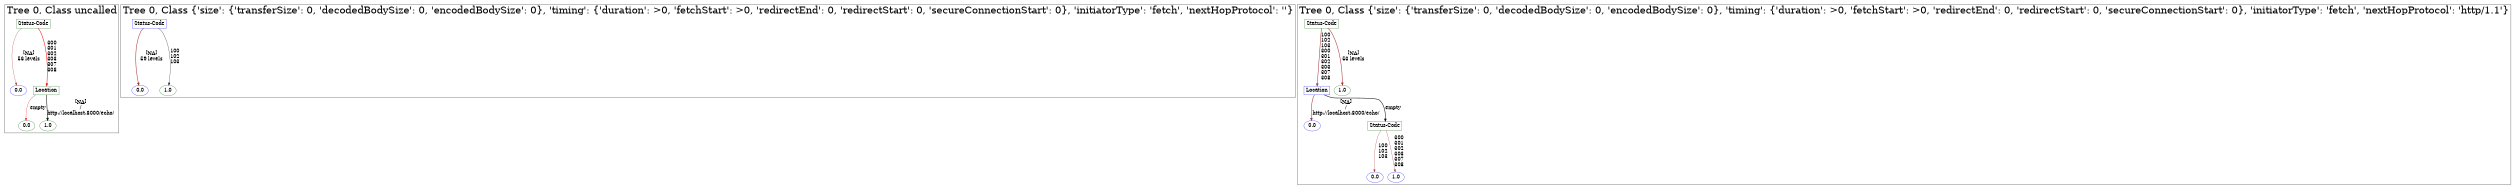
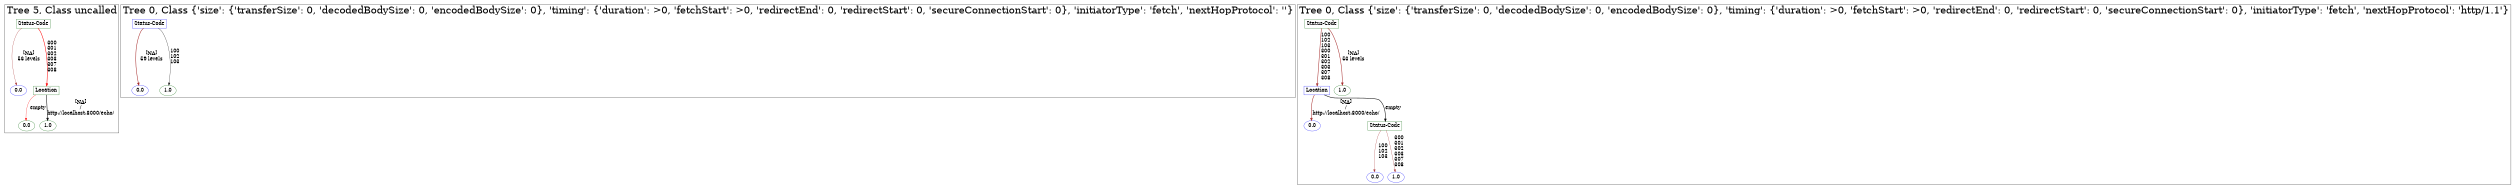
  digraph {
    node [fontsize=20 color=darkgreen]
    edge [fontsize=20 color=brown style=bold]
    n1 [label="Status-Code" shape=box]
    n2 [label=0.0 color=blue]
    n3 [label=Location shape=box]
    n4 [label=0.0]
    n5 [label=1.0]
    n6 [label="Status-Code" shape=box color=blue]
    n7 [label=0.0 color=blue]
    n8 [label=1.0]
    n9 [label="Status-Code" shape=box]
    n10 [label=Location shape=box color=blue]
    n11 [label=1.0]
    n12 [label=0.0 color=blue]
    n13 [label="Status-Code" shape=box]
    n14 [label=0.0 color=blue]
    n15 [label=1.0 color=blue]
    subgraph cluster_1 {
      fontsize=40
-     label="Tree 0, Class uncalled"
+     label="Tree 5, Class uncalled"
      subgraph sub_2 {
        fontsize=40
        label="Tree 0, Class uncalled"
        n1
      }
      subgraph sub_3 {
        fontsize=40
        label="Tree 0, Class uncalled"
        n2
        n3
      }
      subgraph sub_4 {
        fontsize=40
        label="Tree 0, Class uncalled"
        n4
        n5
      }
    }
    subgraph cluster_5 {
      fontsize=40
      label="Tree 0, Class {'size': {'transferSize': 0, 'decodedBodySize': 0, 'encodedBodySize': 0}, 'timing': {'duration': >0, 'fetchStart': >0, 'redirectEnd': 0, 'redirectStart': 0, 'secureConnectionStart': 0}, 'initiatorType': 'fetch', 'nextHopProtocol': ''}"
      subgraph sub_6 {
        fontsize=40
        label="Tree 0, Class {'size': {'transferSize': 0, 'decodedBodySize': 0, 'encodedBodySize': 0}, 'timing': {'duration': >0, 'fetchStart': >0, 'redirectEnd': 0, 'redirectStart': 0, 'secureConnectionStart': 0}, 'initiatorType': 'fetch', 'nextHopProtocol': ''}"
        n6
      }
      subgraph sub_7 {
        fontsize=40
        label="Tree 0, Class {'size': {'transferSize': 0, 'decodedBodySize': 0, 'encodedBodySize': 0}, 'timing': {'duration': >0, 'fetchStart': >0, 'redirectEnd': 0, 'redirectStart': 0, 'secureConnectionStart': 0}, 'initiatorType': 'fetch', 'nextHopProtocol': ''}"
        n7
        n8
      }
    }
    subgraph cluster_8 {
      fontsize=40
      label="Tree 0, Class {'size': {'transferSize': 0, 'decodedBodySize': 0, 'encodedBodySize': 0}, 'timing': {'duration': >0, 'fetchStart': >0, 'redirectEnd': 0, 'redirectStart': 0, 'secureConnectionStart': 0}, 'initiatorType': 'fetch', 'nextHopProtocol': 'http/1.1'}"
      subgraph sub_9 {
        fontsize=40
        label="Tree 0, Class {'size': {'transferSize': 0, 'decodedBodySize': 0, 'encodedBodySize': 0}, 'timing': {'duration': >0, 'fetchStart': >0, 'redirectEnd': 0, 'redirectStart': 0, 'secureConnectionStart': 0}, 'initiatorType': 'fetch', 'nextHopProtocol': 'http/1.1'}"
        n9
      }
      subgraph sub_10 {
        fontsize=40
        label="Tree 0, Class {'size': {'transferSize': 0, 'decodedBodySize': 0, 'encodedBodySize': 0}, 'timing': {'duration': >0, 'fetchStart': >0, 'redirectEnd': 0, 'redirectStart': 0, 'secureConnectionStart': 0}, 'initiatorType': 'fetch', 'nextHopProtocol': 'http/1.1'}"
        n10
        n11
      }
      subgraph sub_11 {
        fontsize=40
        label="Tree 0, Class {'size': {'transferSize': 0, 'decodedBodySize': 0, 'encodedBodySize': 0}, 'timing': {'duration': >0, 'fetchStart': >0, 'redirectEnd': 0, 'redirectStart': 0, 'secureConnectionStart': 0}, 'initiatorType': 'fetch', 'nextHopProtocol': 'http/1.1'}"
        n12
        n13
      }
      subgraph sub_12 {
        fontsize=40
        label="Tree 0, Class {'size': {'transferSize': 0, 'decodedBodySize': 0, 'encodedBodySize': 0}, 'timing': {'duration': >0, 'fetchStart': >0, 'redirectEnd': 0, 'redirectStart': 0, 'secureConnectionStart': 0}, 'initiatorType': 'fetch', 'nextHopProtocol': 'http/1.1'}"
        n14
        n15
      }
    }
    n1 -> n2 [label="[NA]\n56 levels\n" style=solid]
    n1 -> n3 [label="300\n301\n302\n303\n307\n308\n" color=red]
    n3 -> n4 [label="empty\n" color=red style=solid]
    n3 -> n5 [label="[NA]\n/\nhttp://localhost:8000/echo/\n" color=black]
    n6 -> n7 [label="[NA]\n59 levels\n"]
    n6 -> n8 [label="100\n102\n103\n" color=black style=solid]
    n9 -> n10 [label="100\n102\n103\n300\n301\n302\n303\n307\n308\n"]
    n9 -> n11 [label="[NA]\n53 levels\n"]
    n10 -> n12 [label="[NA]\n/\nhttp://localhost:8000/echo/\n"]
    n10 -> n13 [label="empty\n" color=black]
    n13 -> n14 [label="100\n102\n103\n" style=solid]
    n13 -> n15 [label="300\n301\n302\n303\n307\n308\n" style=solid]
  }
